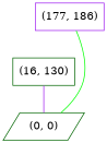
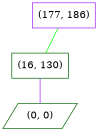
  graph {
    node [color=darkgreen shape=box]
    "(177, 186)" [color=purple]
    n2 [label="(16, 130)"]
    "(0, 0)" [shape=parallelogram]
-   "(177, 186)" -- "(0, 0)" [color=green weight=2]
+   "(177, 186)" -- n2 [color=green weight=2]
    n2 -- "(0, 0)" [color=purple weight=4]
  }
